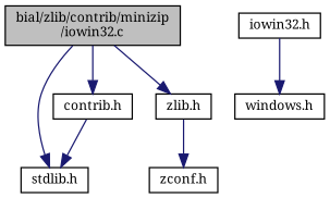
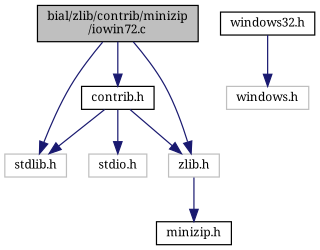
  digraph {
    fontname="Noto Serif"
    node [color=black fillcolor=white fontname="Noto Serif" fontsize=10 shape=record style=filled]
    edge [color=midnightblue fontname="Noto Serif" fontsize=10 labelfontname=Helvetica labelfontsize=10 style=solid]
-   n1 [fillcolor=grey75 fontcolor=black height=0.2 label="bial/zlib/contrib/minizip\l/iowin32.c" width=0.4]
-   n2 [height=0.2 label="stdlib.h" width=0.4]
-   n3 [height=0.2 label="zlib.h" width=0.4]
+   n1 [fillcolor=grey75 fontcolor=black height=0.2 label="bial/zlib/contrib/minizip\l/iowin72.c" width=0.4]
+   n2 [color=grey75 height=0.2 label="stdlib.h" width=0.4]
+   n3 [color=grey75 height=0.2 label="zlib.h" width=0.4]
    n4 [height=0.2 label="contrib.h" width=0.4]
-   n5 [height=0.2 label="zconf.h" width=0.4]
-   n7 [height=0.2 label="iowin32.h" width=0.4]
-   n8 [height=0.2 label="windows.h" width=0.4]
+   n5 [height=0.2 label="minizip.h" width=0.4]
+   n6 [color=grey75 height=0.2 label="stdio.h" width=0.4]
+   n7 [height=0.2 label="windows32.h" width=0.4]
+   n8 [color=grey75 height=0.2 label="windows.h" width=0.4]
    n1 -> n2
    n1 -> n3
    n1 -> n4
    n3 -> n5
    n4 -> n2
+   n4 -> n3
+   n4 -> n6
    n7 -> n8
  }
